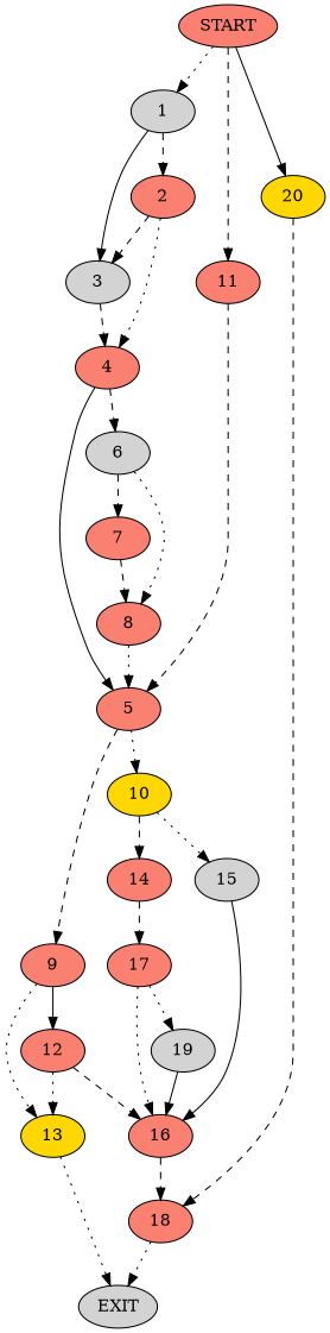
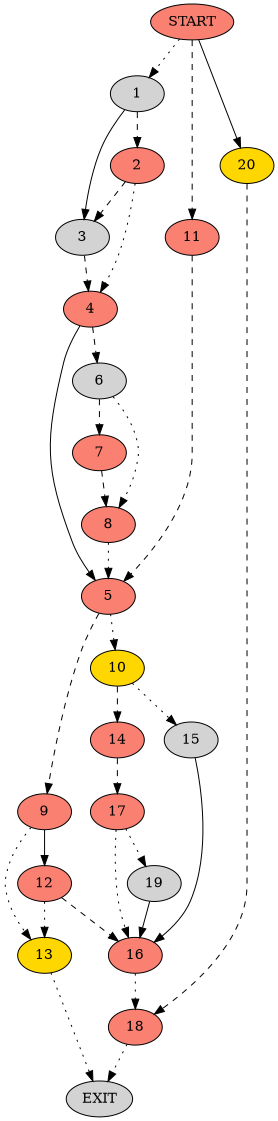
  digraph {
    node [fillcolor=salmon style=filled]
    edge [style=dashed]
    n1 [label=START]
    1 [fillcolor=lightgrey]
    11
    20 [fillcolor=gold]
    2
    3 [fillcolor=lightgrey]
    5
    18
    n9 [fillcolor=lightgrey label=EXIT]
    4
    6 [fillcolor=lightgrey]
    9
    10 [fillcolor=gold]
    7
    8
    12
    13 [fillcolor=gold]
    14
    15 [fillcolor=lightgrey]
    16
    17
    19 [fillcolor=lightgrey]
    n1 -> 1 [style=dotted]
    n1 -> 11
    n1 -> 20 [style=solid]
    1 -> 2
    1 -> 3 [style=solid]
    11 -> 5
    20 -> 18
    2 -> 3
    2 -> 4 [style=dotted]
    3 -> 4
    5 -> 9
    5 -> 10 [style=dotted]
    18 -> n9 [style=dotted]
    4 -> 5 [style=solid]
    4 -> 6
    6 -> 7
    6 -> 8 [style=dotted]
    9 -> 12 [style=solid]
    9 -> 13 [style=dotted]
    10 -> 14
    10 -> 15 [style=dotted]
    7 -> 8
    8 -> 5 [style=dotted]
    12 -> 13 [style=dotted]
    12 -> 16
    13 -> n9 [style=dotted]
    14 -> 17
    15 -> 16 [style=solid]
-   16 -> 18
+   16 -> 18 [style=dotted]
    17 -> 16 [style=dotted]
    17 -> 19 [style=dotted]
    19 -> 16 [style=solid]
  }
